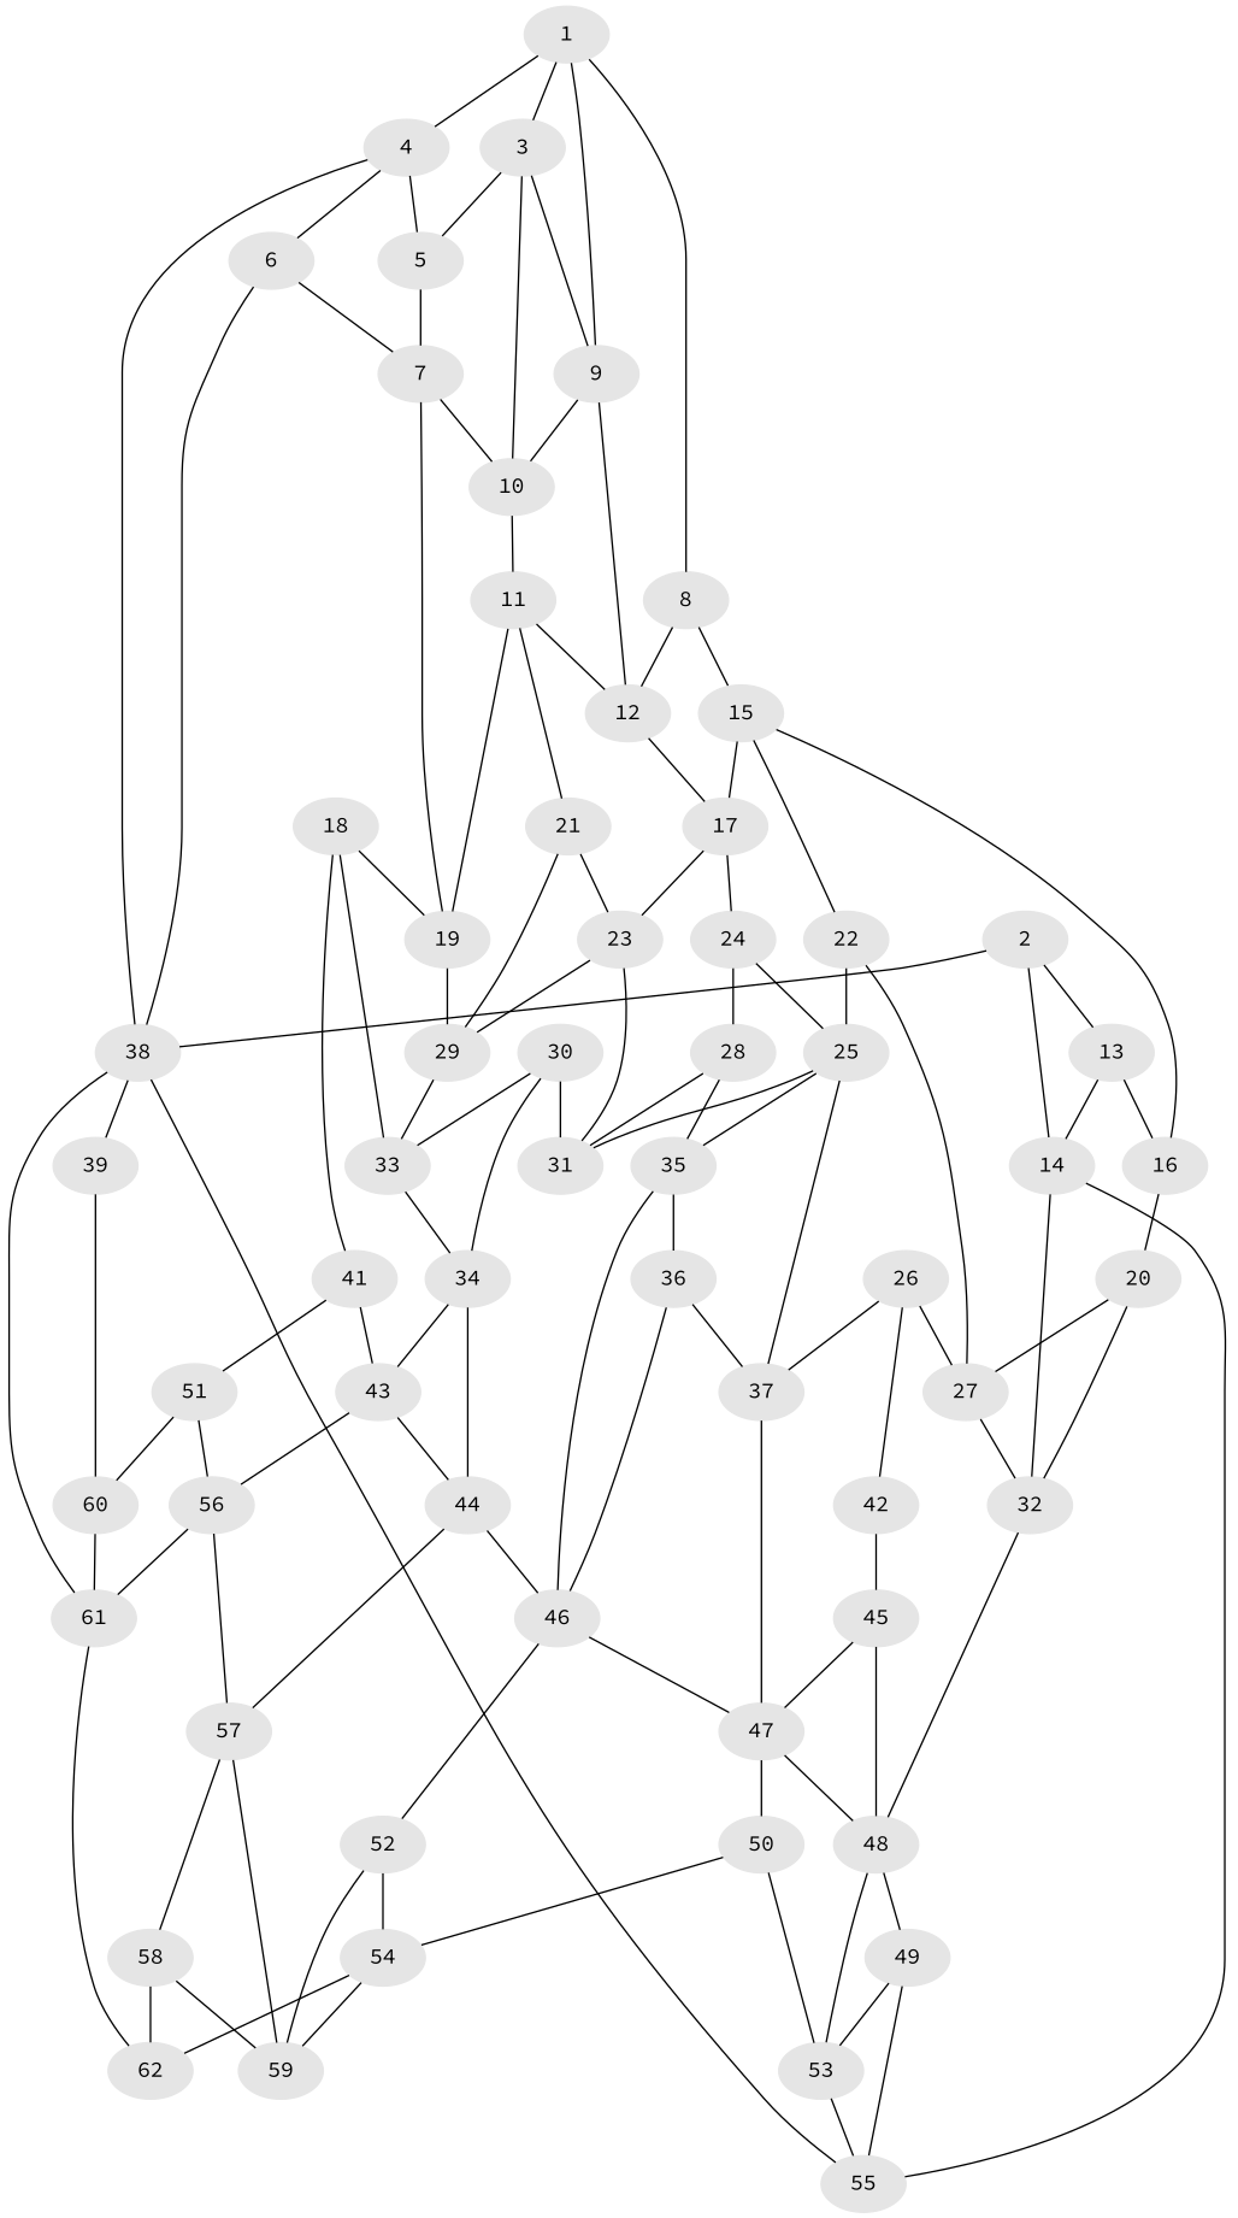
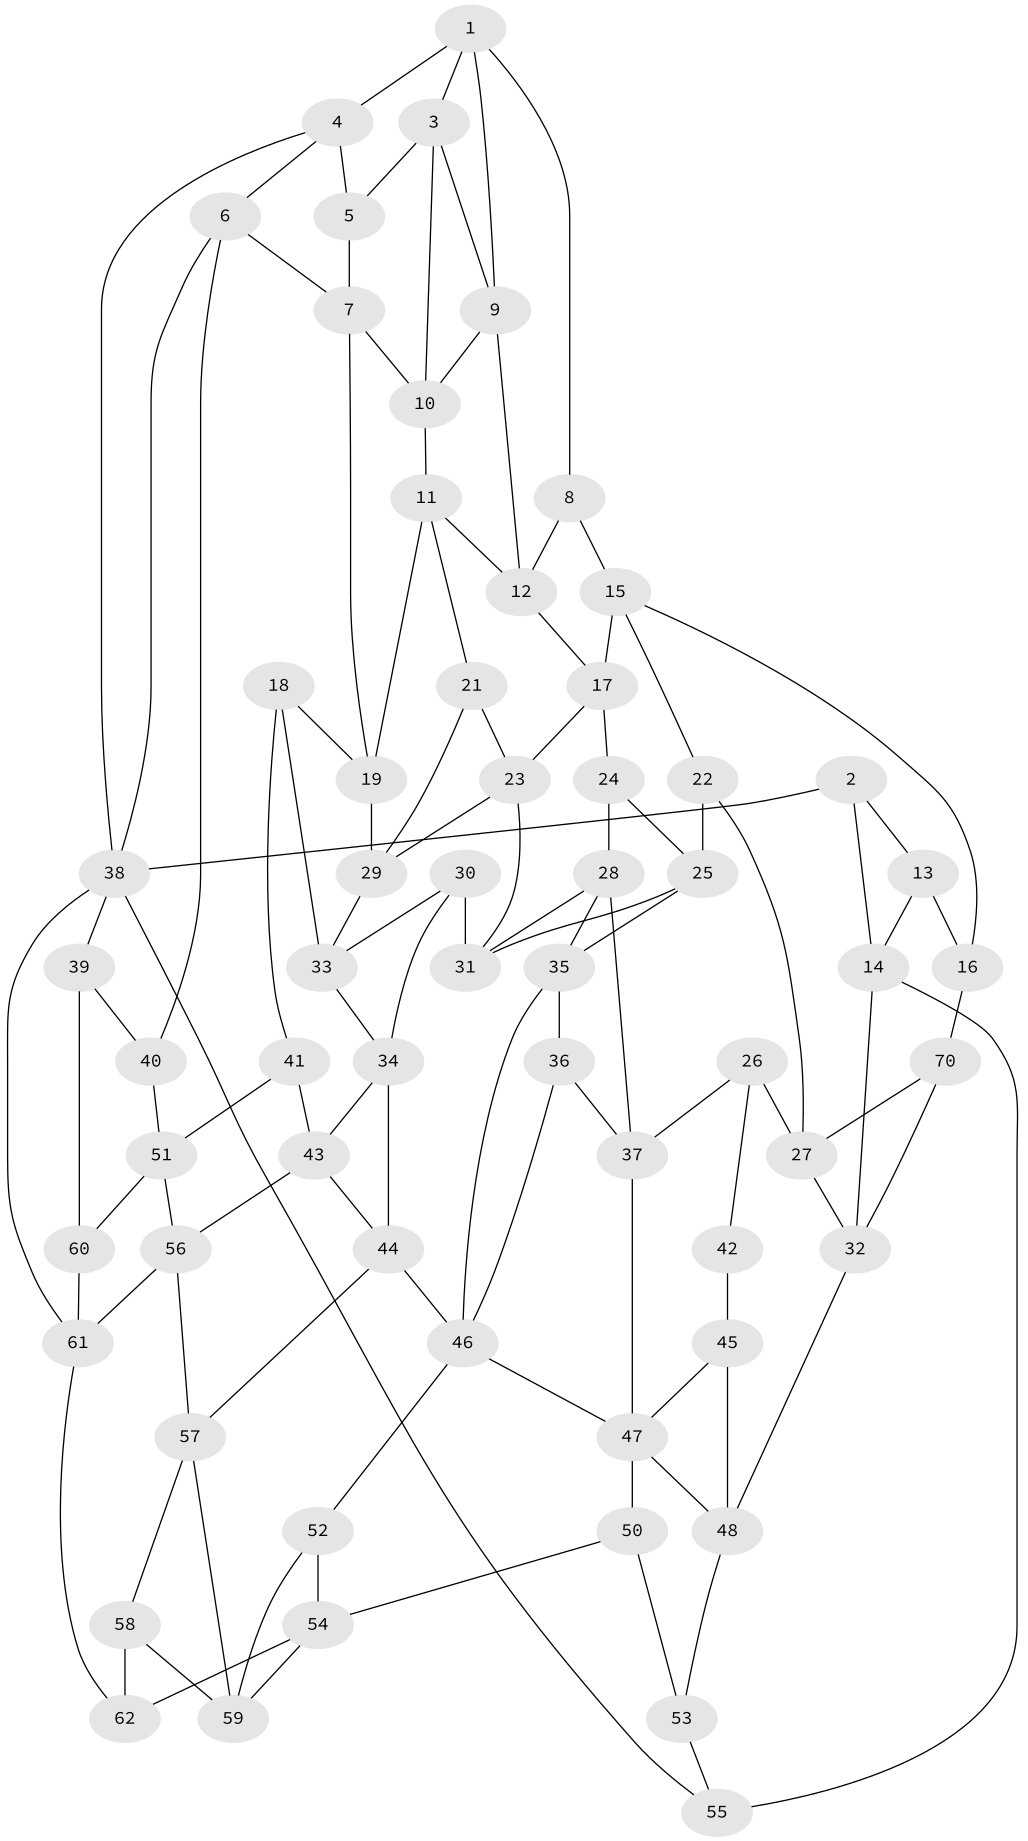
  graph {
    fontname="Source Code Pro"
    node [color=gray90 fontname="Source Code Pro" style=filled]
    edge [fontname="Source Code Pro" weight=1.0]
    1
    3
    4
    8
    9
    5
    10
    38
    6
    12
    15
    2
    13
    14
    16
    32
    55
    39
    61
    7
    11
+   40
    19
    51
    29
    17
    22
    21
    23
    24
-   20
+   20 [label=70]
    48
    27
    25
    31
    28
    18
    33
    41
    34
    43
    35
    37
    36
    46
    47
    26
    42
    45
    30
    44
-   49
    53
    56
    57
    52
    50
    60
    62
    59
    58
    54
    1 -- 3
    1 -- 4
    1 -- 8
    1 -- 9
    3 -- 9
    3 -- 5
    3 -- 10
    4 -- 5
    4 -- 38
    4 -- 6
    8 -- 12
    8 -- 15
    9 -- 10
    9 -- 12
    5 -- 7
    10 -- 11
    38 -- 55
    38 -- 39
    38 -- 61
    6 -- 38
    6 -- 7
+   6 -- 40
    12 -- 17
    15 -- 16
    15 -- 17
    15 -- 22
    2 -- 38
    2 -- 13
    2 -- 14 [weight=2.0]
    13 -- 14
    13 -- 16
    14 -- 32
    14 -- 55
    16 -- 20 [weight=2.0]
    32 -- 48
+   39 -- 40
    39 -- 60 [weight=2.0]
    61 -- 62
    7 -- 10
    7 -- 19
    11 -- 12
    11 -- 19
    11 -- 21
+   40 -- 51
    19 -- 29
    51 -- 56
    51 -- 60
    29 -- 33
    17 -- 23
    17 -- 24
    22 -- 27
    22 -- 25
    21 -- 29
    21 -- 23
    23 -- 29
    23 -- 31
    24 -- 25
    24 -- 28
    20 -- 32
    20 -- 27
-   48 -- 49
    48 -- 53
    27 -- 32
    25 -- 31
    25 -- 35
-   25 -- 37
+   28 -- 37
    28 -- 31
    28 -- 35
    18 -- 19
    18 -- 33
    18 -- 41
    33 -- 34
    41 -- 51
    41 -- 43
    34 -- 43
    34 -- 44
    43 -- 44
    43 -- 56
    35 -- 36
    35 -- 46
    37 -- 47
    36 -- 37
    36 -- 46
    46 -- 47
    46 -- 52
    47 -- 48
    47 -- 50 [weight=2.0]
    26 -- 27
    26 -- 37
    26 -- 42
    42 -- 45 [weight=3.0]
    45 -- 48 [weight=2.0]
    45 -- 47
    30 -- 31
    30 -- 33
    30 -- 34
    44 -- 46 [weight=2.0]
    44 -- 57
-   49 -- 55
-   49 -- 53
    53 -- 55
    56 -- 61
    56 -- 57
    57 -- 59
    57 -- 58
    52 -- 59
    52 -- 54
    50 -- 53
    50 -- 54
    60 -- 61
    58 -- 62
    58 -- 59
    54 -- 62
    54 -- 59
  }
